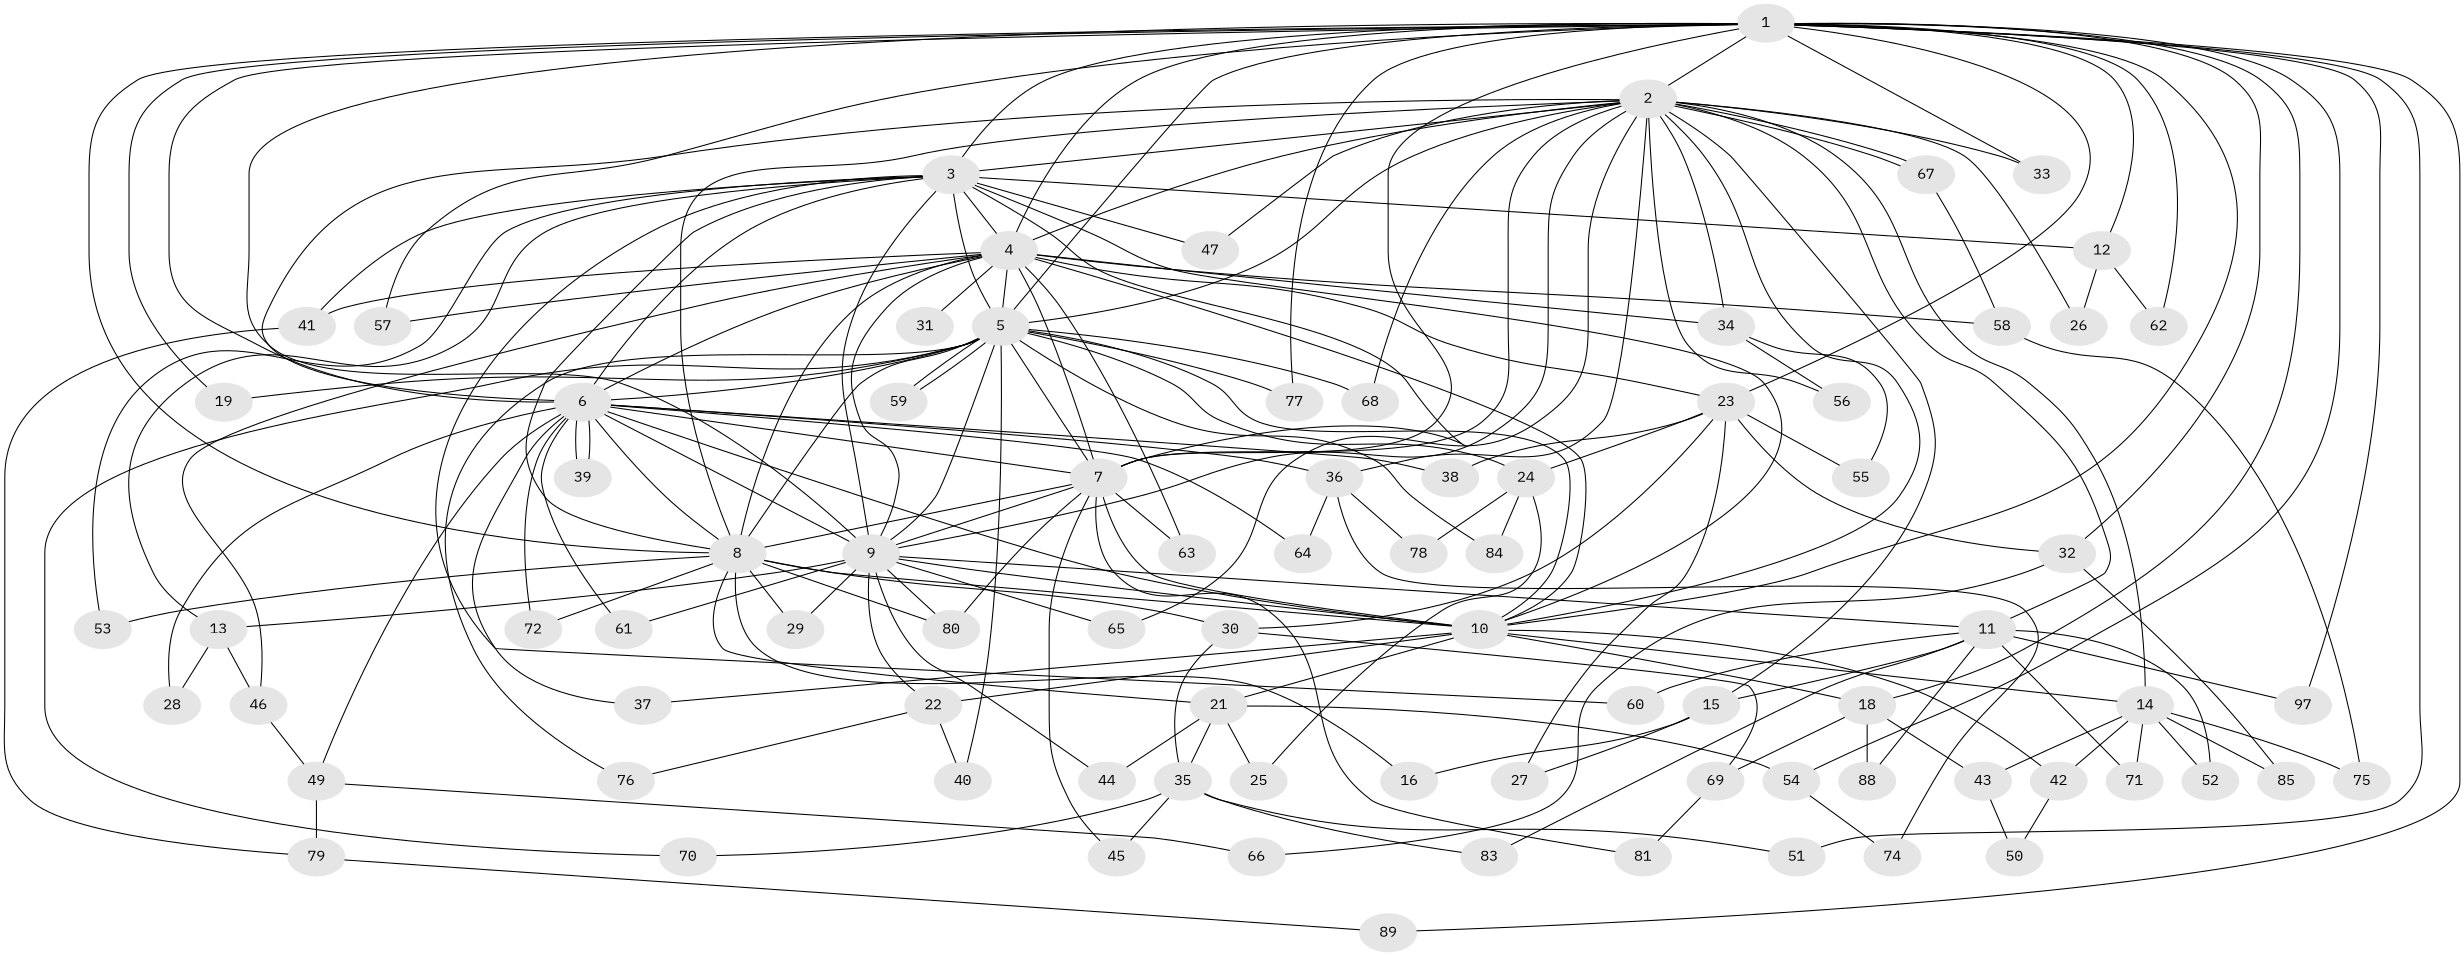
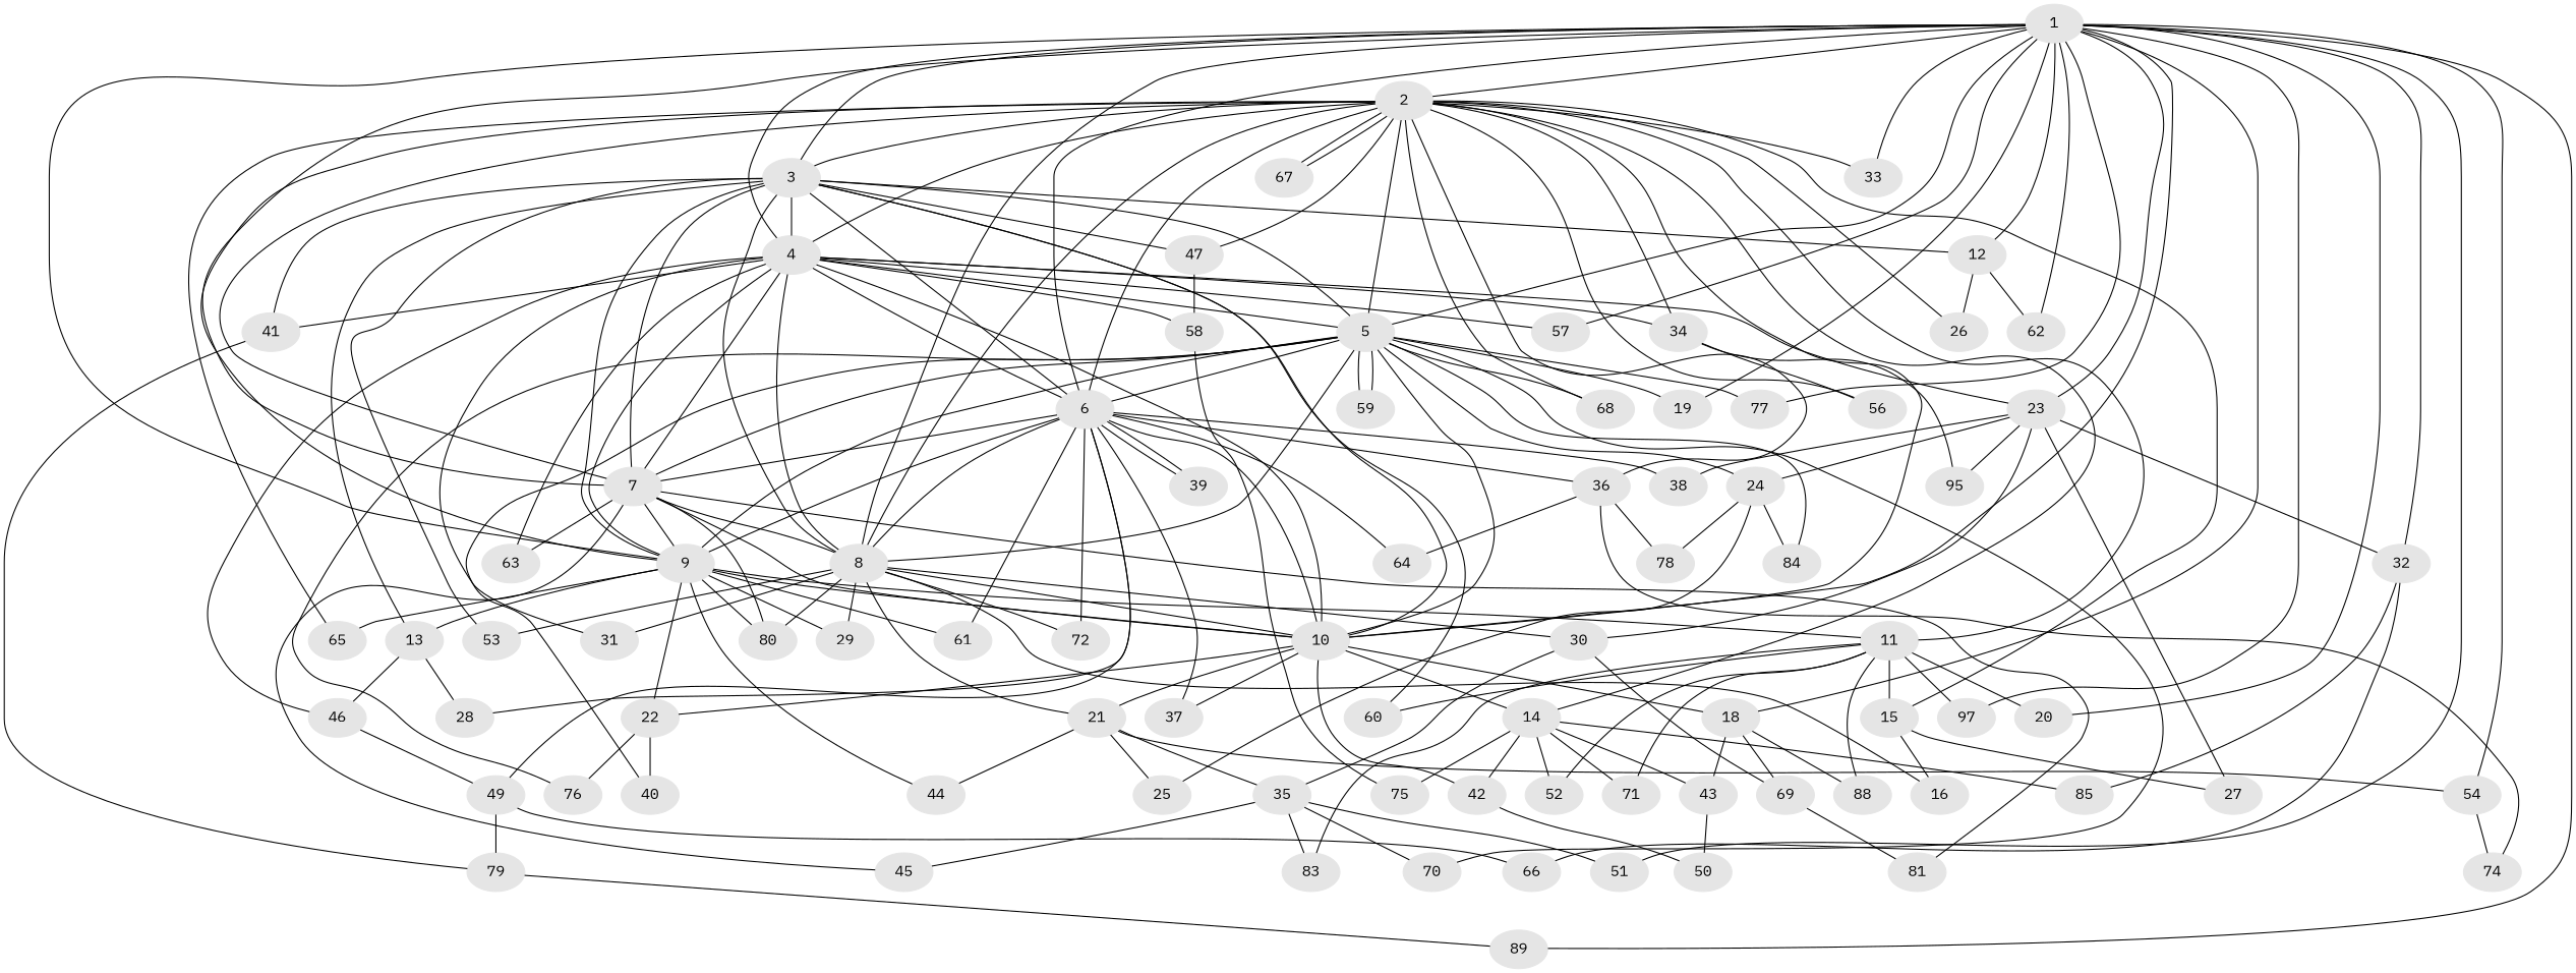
  graph {
    fontname="IBM Plex Mono"
    node [color=gray90 fontname="IBM Plex Mono" style=filled]
    edge [fontname="IBM Plex Mono"]
    1
    2
    3
    4
    5
    6
    7
    8
    9
    10
    12
    n12 [label=97]
    18
    19
+   20
    23
    32
    33
    51
    54
    57
    62
    77
    n24 [label=89]
    11
    14
    15
    26
    34
    36
    47
    56
    65
    67
    68
    13
    41
    53
    60
    31
    46
    58
    63
    24
    40
    59
    70
    76
    84
    28
    37
    38
    39
    49
    61
    64
    72
    45
    80
    81
    16
    21
    29
    30
    22
    44
    42
    n68 [label=88]
    43
    69
    27
-   55
+   55 [label=95]
    85
    66
    74
    52
    71
    83
    75
    78
    79
    25
    35
    50
    1 -- 2
    1 -- 3
    1 -- 4
    1 -- 5
    1 -- 6
    1 -- 7
    1 -- 8
    1 -- 9
    1 -- 10
    1 -- 12
    1 -- n12
    1 -- 18
    1 -- 19
+   1 -- 20
    1 -- 23
    1 -- 32
    1 -- 33
    1 -- 51
    1 -- 54
    1 -- 57
    1 -- 62
    1 -- 77
    1 -- n24
    2 -- 3
    2 -- 4
    2 -- 5
    2 -- 6
    2 -- 7
    2 -- 8
    2 -- 9
    2 -- 10
    2 -- 33
    2 -- 11
    2 -- 14
    2 -- 15
    2 -- 26
    2 -- 34
    2 -- 36
    2 -- 47
    2 -- 56
    2 -- 65
    2 -- 67
    2 -- 67
    2 -- 68
    3 -- 4
    3 -- 5
    3 -- 6
    3 -- 7
    3 -- 8
    3 -- 9
    3 -- 10
    3 -- 12
    3 -- 47
    3 -- 13
    3 -- 41
    3 -- 53
    3 -- 60
    4 -- 5
    4 -- 6
    4 -- 7
    4 -- 8
    4 -- 9
    4 -- 10
    4 -- 23
    4 -- 57
    4 -- 34
    4 -- 41
    4 -- 31
    4 -- 46
    4 -- 58
    4 -- 63
    5 -- 6
    5 -- 7
    5 -- 8
    5 -- 9
    5 -- 10
    5 -- 19
    5 -- 77
    5 -- 68
    5 -- 24
    5 -- 40
    5 -- 59
    5 -- 59
    5 -- 70
    5 -- 76
    5 -- 84
    6 -- 7
    6 -- 8
    6 -- 9
    6 -- 10
    6 -- 36
    6 -- 28
    6 -- 37
    6 -- 38
    6 -- 39
    6 -- 39
    6 -- 49
    6 -- 61
    6 -- 64
    6 -- 72
    7 -- 8
    7 -- 9
    7 -- 10
    7 -- 63
    7 -- 45
    7 -- 80
    7 -- 81
    8 -- 10
    8 -- 53
+   8 -- 31
    8 -- 72
    8 -- 80
    8 -- 16
    8 -- 21
    8 -- 29
    8 -- 30
    9 -- 10
    9 -- 11
    9 -- 65
    9 -- 13
    9 -- 61
    9 -- 80
    9 -- 29
    9 -- 22
    9 -- 44
    10 -- 18
    10 -- 14
    10 -- 37
    10 -- 21
    10 -- 22
    10 -- 42
    12 -- 62
    12 -- 26
    18 -- n68
    18 -- 43
    18 -- 69
    23 -- 32
    23 -- 24
    23 -- 38
    23 -- 30
    23 -- 27
    23 -- 55
    32 -- 85
    32 -- 66
    54 -- 74
    11 -- n12
+   11 -- 20
    11 -- 15
    11 -- 60
    11 -- n68
    11 -- 52
    11 -- 71
    11 -- 83
    14 -- 42
    14 -- 43
    14 -- 85
    14 -- 52
    14 -- 71
    14 -- 75
    15 -- 16
    15 -- 27
    34 -- 56
    34 -- 55
    36 -- 64
    36 -- 74
    36 -- 78
-   67 -- 58
+   47 -- 58
    13 -- 46
    13 -- 28
    41 -- 79
    46 -- 49
    58 -- 75
    24 -- 84
    24 -- 78
    24 -- 25
    49 -- 66
    49 -- 79
    21 -- 54
    21 -- 44
    21 -- 25
    21 -- 35
    30 -- 69
    30 -- 35
    22 -- 40
    22 -- 76
    42 -- 50
    43 -- 50
    69 -- 81
    79 -- n24
    35 -- 51
    35 -- 70
    35 -- 45
    35 -- 83
  }
